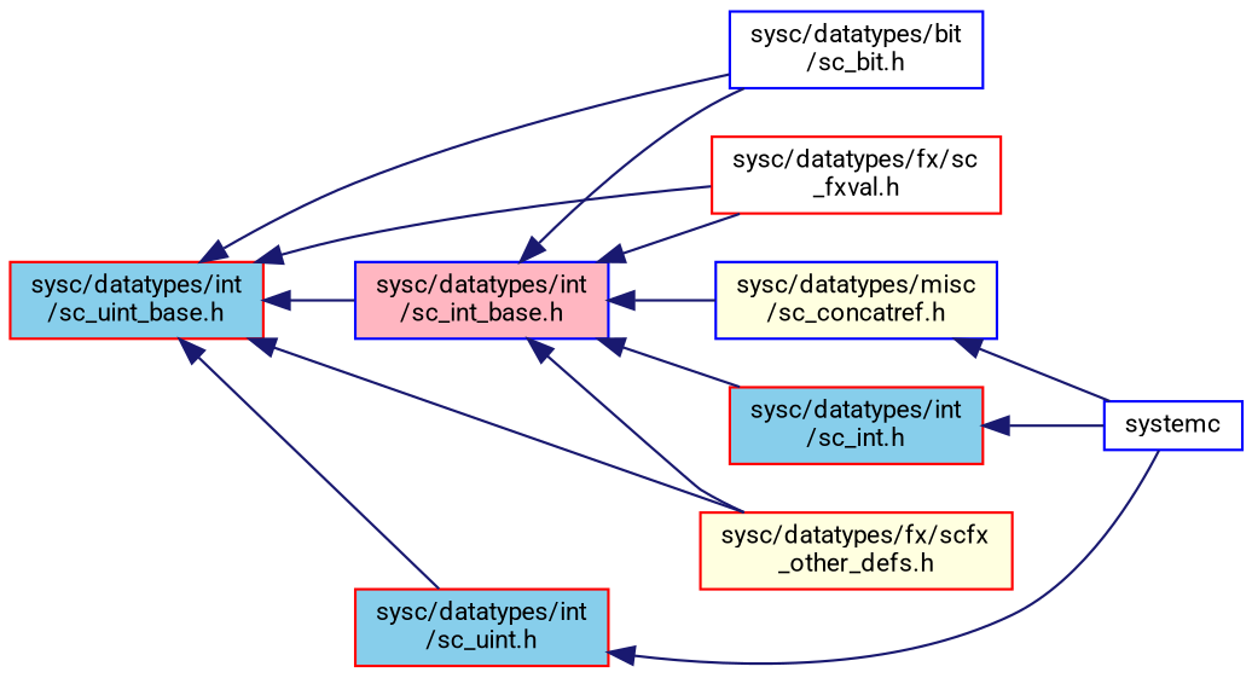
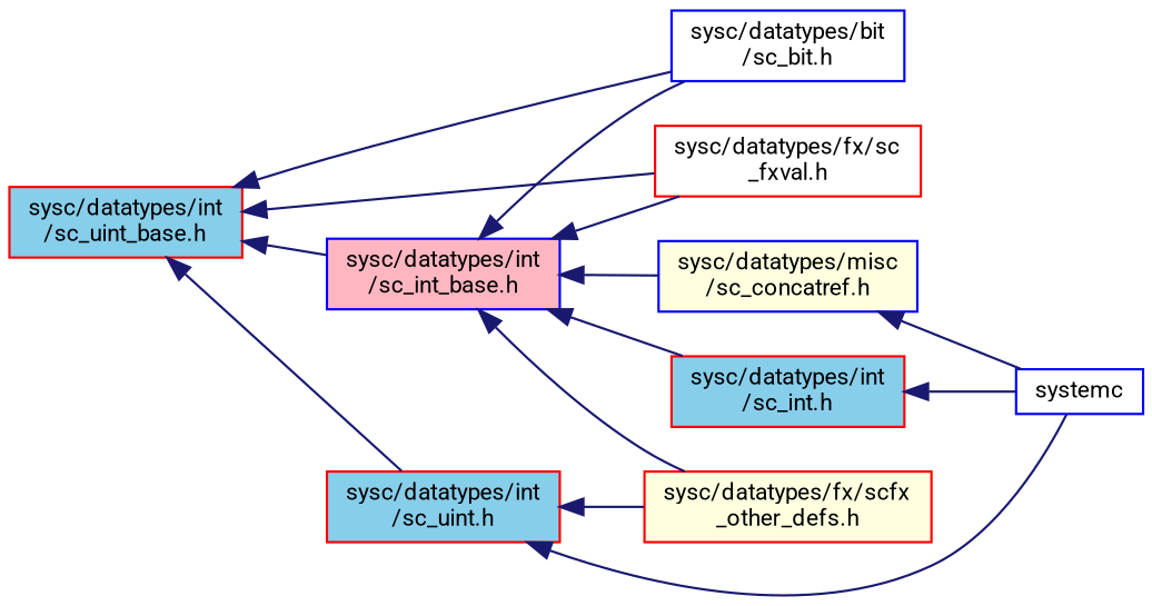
  digraph {
    fontname=Roboto
    rankdir=LR
    node [color=red fillcolor=skyblue fontname=Roboto fontsize=10 shape=record style=filled]
    edge [color=midnightblue dir=back fontname=Roboto fontsize=10 labelfontname=FreeSans labelfontsize=10 style=solid]
    n1 [fontcolor=black height=0.2 label="sysc/datatypes/int\l/sc_uint_base.h" width=0.4]
    n2 [color=blue fillcolor=lightpink height=0.2 label="sysc/datatypes/int\l/sc_int_base.h" width=0.4]
    n3 [color=blue fillcolor=white height=0.2 label="sysc/datatypes/bit\l/sc_bit.h" width=0.4]
    n4 [fillcolor=white height=0.2 label="sysc/datatypes/fx/sc\l_fxval.h" width=0.4]
    n5 [fillcolor=lightyellow height=0.2 label="sysc/datatypes/fx/scfx\l_other_defs.h" width=0.4]
    n6 [height=0.2 label="sysc/datatypes/int\l/sc_uint.h" width=0.4]
    n7 [color=blue fillcolor=lightyellow height=0.2 label="sysc/datatypes/misc\l/sc_concatref.h" width=0.4]
    n8 [height=0.2 label="sysc/datatypes/int\l/sc_int.h" width=0.4]
    n9 [color=blue fillcolor=white height=0.2 label=systemc width=0.4]
    n1 -> n2
    n1 -> n3
    n1 -> n4
-   n1 -> n5
+   n6 -> n5
    n1 -> n6
    n2 -> n3
    n2 -> n4
    n2 -> n5
    n2 -> n7
    n2 -> n8
    n6 -> n9
    n7 -> n9
    n8 -> n9
  }
